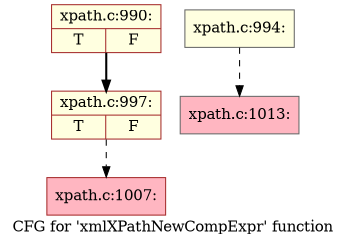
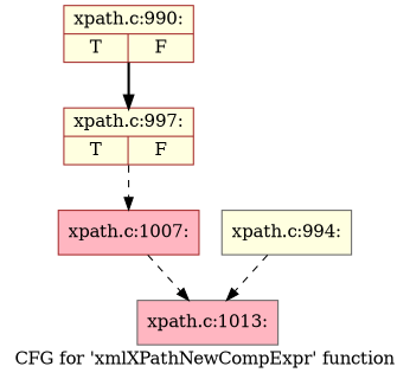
  digraph {
    label="CFG for 'xmlXPathNewCompExpr' function"
    node [color=brown fillcolor=lightyellow shape=record style=filled]
    edge [style=dashed]
    n1 [label="{xpath.c:990:|{<s0>T|<s1>F}}"]
    n2 [label="{xpath.c:997:|{<s0>T|<s1>F}}"]
    n3 [color=gray40 label="{xpath.c:994:}"]
    n4 [color=gray40 fillcolor=lightpink label="{xpath.c:1013:}"]
    n5 [fillcolor=lightpink label="{xpath.c:1007:}"]
    n1 -> n2 [style=bold]
    n2 -> n5
    n3 -> n4
+   n5 -> n4
  }
